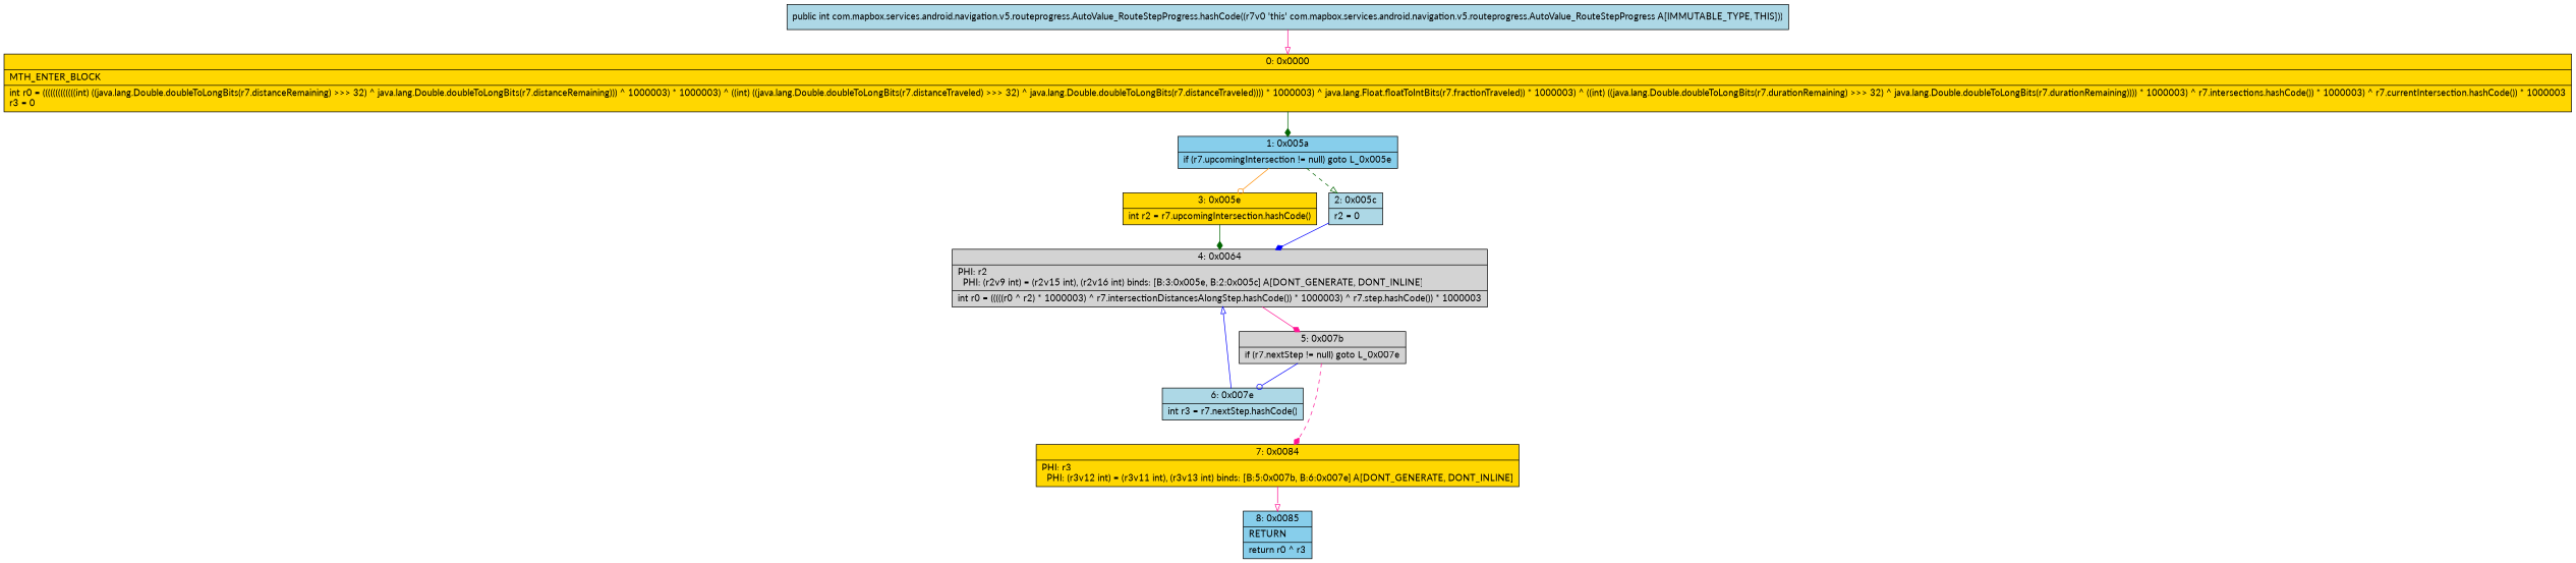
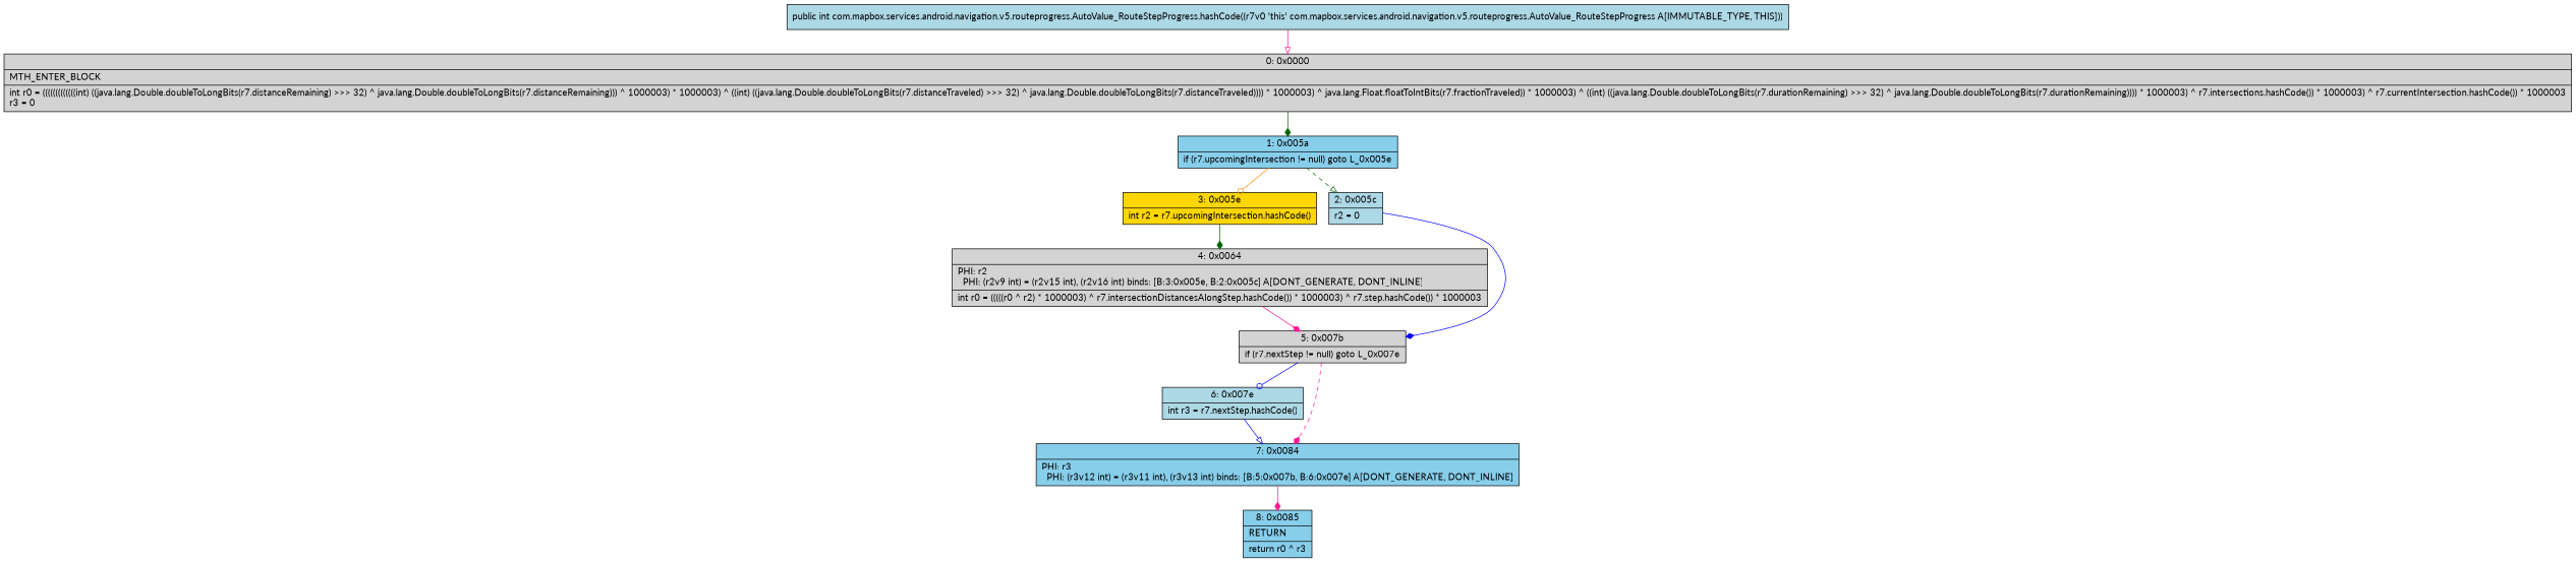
  digraph {
    fontname=Lato
    node [fillcolor=skyblue fontname=Lato shape=record style=filled]
    edge [arrowhead=diamond color=deeppink fontname=Lato]
-   n1 [fillcolor=gold label="{0\:\ 0x0000|MTH_ENTER_BLOCK\l|int r0 = (((((((((((((int) ((java.lang.Double.doubleToLongBits(r7.distanceRemaining) \>\>\> 32) ^ java.lang.Double.doubleToLongBits(r7.distanceRemaining))) ^ 1000003) * 1000003) ^ ((int) ((java.lang.Double.doubleToLongBits(r7.distanceTraveled) \>\>\> 32) ^ java.lang.Double.doubleToLongBits(r7.distanceTraveled)))) * 1000003) ^ java.lang.Float.floatToIntBits(r7.fractionTraveled)) * 1000003) ^ ((int) ((java.lang.Double.doubleToLongBits(r7.durationRemaining) \>\>\> 32) ^ java.lang.Double.doubleToLongBits(r7.durationRemaining)))) * 1000003) ^ r7.intersections.hashCode()) * 1000003) ^ r7.currentIntersection.hashCode()) * 1000003\lr3 = 0\l}"]
+   n1 [fillcolor=lightgrey label="{0\:\ 0x0000|MTH_ENTER_BLOCK\l|int r0 = (((((((((((((int) ((java.lang.Double.doubleToLongBits(r7.distanceRemaining) \>\>\> 32) ^ java.lang.Double.doubleToLongBits(r7.distanceRemaining))) ^ 1000003) * 1000003) ^ ((int) ((java.lang.Double.doubleToLongBits(r7.distanceTraveled) \>\>\> 32) ^ java.lang.Double.doubleToLongBits(r7.distanceTraveled)))) * 1000003) ^ java.lang.Float.floatToIntBits(r7.fractionTraveled)) * 1000003) ^ ((int) ((java.lang.Double.doubleToLongBits(r7.durationRemaining) \>\>\> 32) ^ java.lang.Double.doubleToLongBits(r7.durationRemaining)))) * 1000003) ^ r7.intersections.hashCode()) * 1000003) ^ r7.currentIntersection.hashCode()) * 1000003\lr3 = 0\l}"]
    n2 [label="{1\:\ 0x005a|if (r7.upcomingIntersection != null) goto L_0x005e\l}"]
    n3 [fillcolor=lightblue label="{2\:\ 0x005c|r2 = 0\l}"]
    n4 [fillcolor=gold label="{3\:\ 0x005e|int r2 = r7.upcomingIntersection.hashCode()\l}"]
    n5 [fillcolor=lightgrey label="{4\:\ 0x0064|PHI: r2 \l  PHI: (r2v9 int) = (r2v15 int), (r2v16 int) binds: [B:3:0x005e, B:2:0x005c] A[DONT_GENERATE, DONT_INLINE]\l|int r0 = (((((r0 ^ r2) * 1000003) ^ r7.intersectionDistancesAlongStep.hashCode()) * 1000003) ^ r7.step.hashCode()) * 1000003\l}"]
    n6 [fillcolor=lightgrey label="{5\:\ 0x007b|if (r7.nextStep != null) goto L_0x007e\l}"]
    n7 [fillcolor=lightblue label="{6\:\ 0x007e|int r3 = r7.nextStep.hashCode()\l}"]
-   n8 [fillcolor=gold label="{7\:\ 0x0084|PHI: r3 \l  PHI: (r3v12 int) = (r3v11 int), (r3v13 int) binds: [B:5:0x007b, B:6:0x007e] A[DONT_GENERATE, DONT_INLINE]\l}"]
+   n8 [label="{7\:\ 0x0084|PHI: r3 \l  PHI: (r3v12 int) = (r3v11 int), (r3v13 int) binds: [B:5:0x007b, B:6:0x007e] A[DONT_GENERATE, DONT_INLINE]\l}"]
    n9 [label="{8\:\ 0x0085|RETURN\l|return r0 ^ r3\l}"]
    n10 [fillcolor=lightblue label="{public int com.mapbox.services.android.navigation.v5.routeprogress.AutoValue_RouteStepProgress.hashCode((r7v0 'this' com.mapbox.services.android.navigation.v5.routeprogress.AutoValue_RouteStepProgress A[IMMUTABLE_TYPE, THIS])) }"]
    n1 -> n2 [color=darkgreen]
    n2 -> n3 [arrowhead=onormal color=darkgreen style=dashed]
    n2 -> n4 [arrowhead=odot color=darkorange]
-   n3 -> n5 [color=blue]
+   n3 -> n6 [color=blue]
    n4 -> n5 [color=darkgreen]
    n5 -> n6
    n6 -> n7 [arrowhead=odot color=blue]
    n6 -> n8 [style=dashed]
-   n7 -> n5 [arrowhead=onormal color=blue]
-   n8 -> n9 [arrowhead=onormal]
+   n7 -> n8 [arrowhead=onormal color=blue]
+   n8 -> n9
    n10 -> n1 [arrowhead=onormal]
  }
